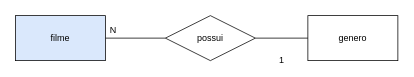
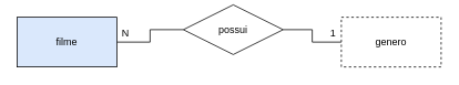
  <mxCell id="0" />
  <mxCell id="1" parent="0" />
  <mxCell id="2" style="edgeStyle=orthogonalEdgeStyle;rounded=0;orthogonalLoop=1;jettySize=auto;html=1;entryX=0;entryY=0.5;entryDx=0;entryDy=0;endArrow=none;endFill=0;" edge="1" parent="1" source="3" target="6"><mxGeometry relative="1" as="geometry" /></mxCell>
  <mxCell id="3" value="filme" style="rounded=0;whiteSpace=wrap;html=1;fillColor=#dae8fc;" vertex="1" parent="1"><mxGeometry x="20" y="20" width="120" height="60" as="geometry" /></mxCell>
- <mxCell id="4" value="genero" style="rounded=0;whiteSpace=wrap;html=1;" vertex="1" parent="1"><mxGeometry x="410" y="20" width="120" height="60" as="geometry" /></mxCell>
+ <mxCell id="4" value="genero" style="rounded=0;whiteSpace=wrap;html=1;dashed=1;" vertex="1" parent="1"><mxGeometry x="410" y="20" width="120" height="60" as="geometry" /></mxCell>
  <mxCell id="5" style="edgeStyle=orthogonalEdgeStyle;rounded=0;orthogonalLoop=1;jettySize=auto;html=1;exitX=1;exitY=0.5;exitDx=0;exitDy=0;entryX=0;entryY=0.5;entryDx=0;entryDy=0;endArrow=none;endFill=0;" edge="1" parent="1" source="6" target="4"><mxGeometry relative="1" as="geometry" /></mxCell>
- <mxCell id="6" value="possui" style="shape=rhombus;perimeter=rhombusPerimeter;whiteSpace=wrap;html=1;align=center;" vertex="1" parent="1"><mxGeometry x="220" y="20" width="120" height="60" as="geometry" /></mxCell>
- <mxCell id="7" value="1" style="text;html=1;align=center;verticalAlign=middle;resizable=0;points=[];autosize=1;strokeColor=none;" vertex="1" parent="1"><mxGeometry x="365" y="70" width="20" height="20" as="geometry" /></mxCell>
+ <mxCell id="6" value="possui" style="shape=rhombus;perimeter=rhombusPerimeter;whiteSpace=wrap;html=1;align=center;" vertex="1" parent="1"><mxGeometry x="220" y="5" width="120" height="60" as="geometry" /></mxCell>
+ <mxCell id="7" value="1" style="text;html=1;align=center;verticalAlign=middle;resizable=0;points=[];autosize=1;strokeColor=none;" vertex="1" parent="1"><mxGeometry x="390" y="30" width="20" height="20" as="geometry" /></mxCell>
  <mxCell id="8" value="N" style="text;html=1;align=center;verticalAlign=middle;resizable=0;points=[];autosize=1;strokeColor=none;" vertex="1" parent="1"><mxGeometry x="140" y="30" width="20" height="20" as="geometry" /></mxCell>
